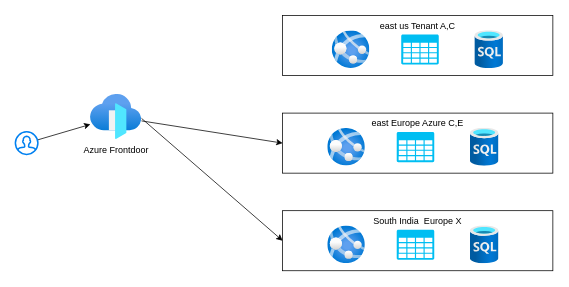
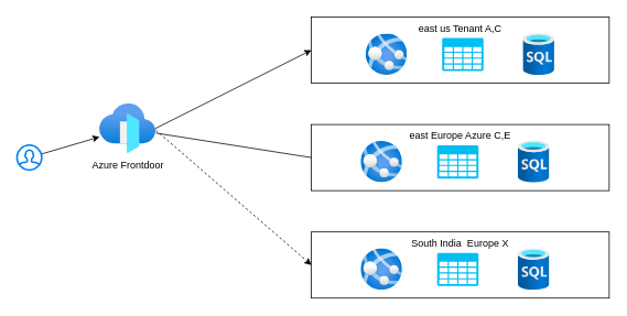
  <mxCell id="0" />
  <mxCell id="1" parent="0" />
  <mxCell id="2" value="" style="aspect=fixed;html=1;points=[];align=center;image;fontSize=12;image=img/lib/azure2/app_services/App_Services.svg;flipH=0;" parent="1" vertex="1"><mxGeometry x="442" y="40.34" width="50" height="50" as="geometry" /></mxCell>
  <mxCell id="3" value="" style="verticalLabelPosition=bottom;html=1;verticalAlign=top;align=center;strokeColor=none;fillColor=#00BEF2;shape=mxgraph.azure.storage;pointerEvents=1;flipH=0;" parent="1" vertex="1"><mxGeometry x="534" y="45.34" width="50" height="40" as="geometry" /></mxCell>
  <mxCell id="4" value="" style="aspect=fixed;html=1;points=[];align=center;image;fontSize=12;image=img/lib/azure2/databases/SQL_Database.svg;flipH=0;" parent="1" vertex="1"><mxGeometry x="632" y="40.005" width="38" height="50.67" as="geometry" /></mxCell>
  <mxCell id="5" value="east us Tenant A,C" style="rounded=0;whiteSpace=wrap;html=1;fillColor=none;verticalAlign=top;" parent="1" vertex="1"><mxGeometry x="376" y="20" width="360" height="80" as="geometry" /></mxCell>
  <mxCell id="6" value="east Europe Azure C,E" style="rounded=0;whiteSpace=wrap;html=1;fillColor=none;verticalAlign=top;" parent="1" vertex="1"><mxGeometry x="376" y="150" width="360" height="80" as="geometry" /></mxCell>
  <mxCell id="7" value="South India&amp;nbsp; Europe X" style="rounded=0;whiteSpace=wrap;html=1;fillColor=none;verticalAlign=top;" parent="1" vertex="1"><mxGeometry x="376" y="280" width="360" height="80" as="geometry" /></mxCell>
  <mxCell id="8" value="" style="aspect=fixed;html=1;points=[];align=center;image;fontSize=12;image=img/lib/azure2/app_services/App_Services.svg;flipH=0;" parent="1" vertex="1"><mxGeometry x="436" y="300.34" width="50" height="50" as="geometry" /></mxCell>
  <mxCell id="9" value="" style="verticalLabelPosition=bottom;html=1;verticalAlign=top;align=center;strokeColor=none;fillColor=#00BEF2;shape=mxgraph.azure.storage;pointerEvents=1;flipH=0;" parent="1" vertex="1"><mxGeometry x="528" y="305.34" width="50" height="40" as="geometry" /></mxCell>
  <mxCell id="10" value="" style="aspect=fixed;html=1;points=[];align=center;image;fontSize=12;image=img/lib/azure2/databases/SQL_Database.svg;flipH=0;" parent="1" vertex="1"><mxGeometry x="626" y="300.005" width="38" height="50.67" as="geometry" /></mxCell>
  <mxCell id="11" value="" style="aspect=fixed;html=1;points=[];align=center;image;fontSize=12;image=img/lib/azure2/app_services/App_Services.svg;flipH=0;" parent="1" vertex="1"><mxGeometry x="436" y="170.34" width="50" height="50" as="geometry" /></mxCell>
  <mxCell id="12" value="" style="verticalLabelPosition=bottom;html=1;verticalAlign=top;align=center;strokeColor=none;fillColor=#00BEF2;shape=mxgraph.azure.storage;pointerEvents=1;flipH=0;" parent="1" vertex="1"><mxGeometry x="528" y="175.34" width="50" height="40" as="geometry" /></mxCell>
  <mxCell id="13" value="" style="aspect=fixed;html=1;points=[];align=center;image;fontSize=12;image=img/lib/azure2/databases/SQL_Database.svg;flipH=0;" parent="1" vertex="1"><mxGeometry x="626" y="170.005" width="38" height="50.67" as="geometry" /></mxCell>
- <mxCell id="15" style="edgeStyle=none;html=1;entryX=0;entryY=0.5;entryDx=0;entryDy=0;" edge="1" parent="1" source="17" target="6"><mxGeometry relative="1" as="geometry" /></mxCell>
- <mxCell id="16" style="edgeStyle=none;html=1;entryX=0;entryY=0.5;entryDx=0;entryDy=0;exitX=1;exitY=0.533;exitDx=0;exitDy=0;exitPerimeter=0;" edge="1" parent="1" source="17" target="7"><mxGeometry relative="1" as="geometry" /></mxCell>
+ <mxCell id="14" style="edgeStyle=none;html=1;entryX=0;entryY=0.5;entryDx=0;entryDy=0;exitX=0.985;exitY=0.5;exitDx=0;exitDy=0;exitPerimeter=0;" edge="1" parent="1" source="17" target="5"><mxGeometry relative="1" as="geometry" /></mxCell>
+ <mxCell id="15" style="edgeStyle=none;html=1;entryX=0;entryY=0.5;entryDx=0;entryDy=0;endArrow=none;" edge="1" parent="1" source="17" target="6"><mxGeometry relative="1" as="geometry" /></mxCell>
+ <mxCell id="16" style="edgeStyle=none;html=1;entryX=0;entryY=0.5;entryDx=0;entryDy=0;exitX=1;exitY=0.533;exitDx=0;exitDy=0;exitPerimeter=0;dashed=1;" edge="1" parent="1" source="17" target="7"><mxGeometry relative="1" as="geometry" /></mxCell>
  <mxCell id="17" value="Azure Frontdoor" style="aspect=fixed;html=1;points=[];align=center;image;fontSize=12;image=img/lib/azure2/networking/Front_Doors.svg;" vertex="1" parent="1"><mxGeometry x="120" y="125" width="68" height="60" as="geometry" /></mxCell>
  <mxCell id="18" value="" style="edgeStyle=none;html=1;" edge="1" parent="1" source="19" target="17"><mxGeometry relative="1" as="geometry" /></mxCell>
  <mxCell id="19" value="" style="html=1;verticalLabelPosition=bottom;align=center;labelBackgroundColor=#ffffff;verticalAlign=top;strokeWidth=2;strokeColor=#0080F0;shadow=0;dashed=0;shape=mxgraph.ios7.icons.user;" vertex="1" parent="1"><mxGeometry x="20" y="175" width="30" height="30" as="geometry" /></mxCell>
